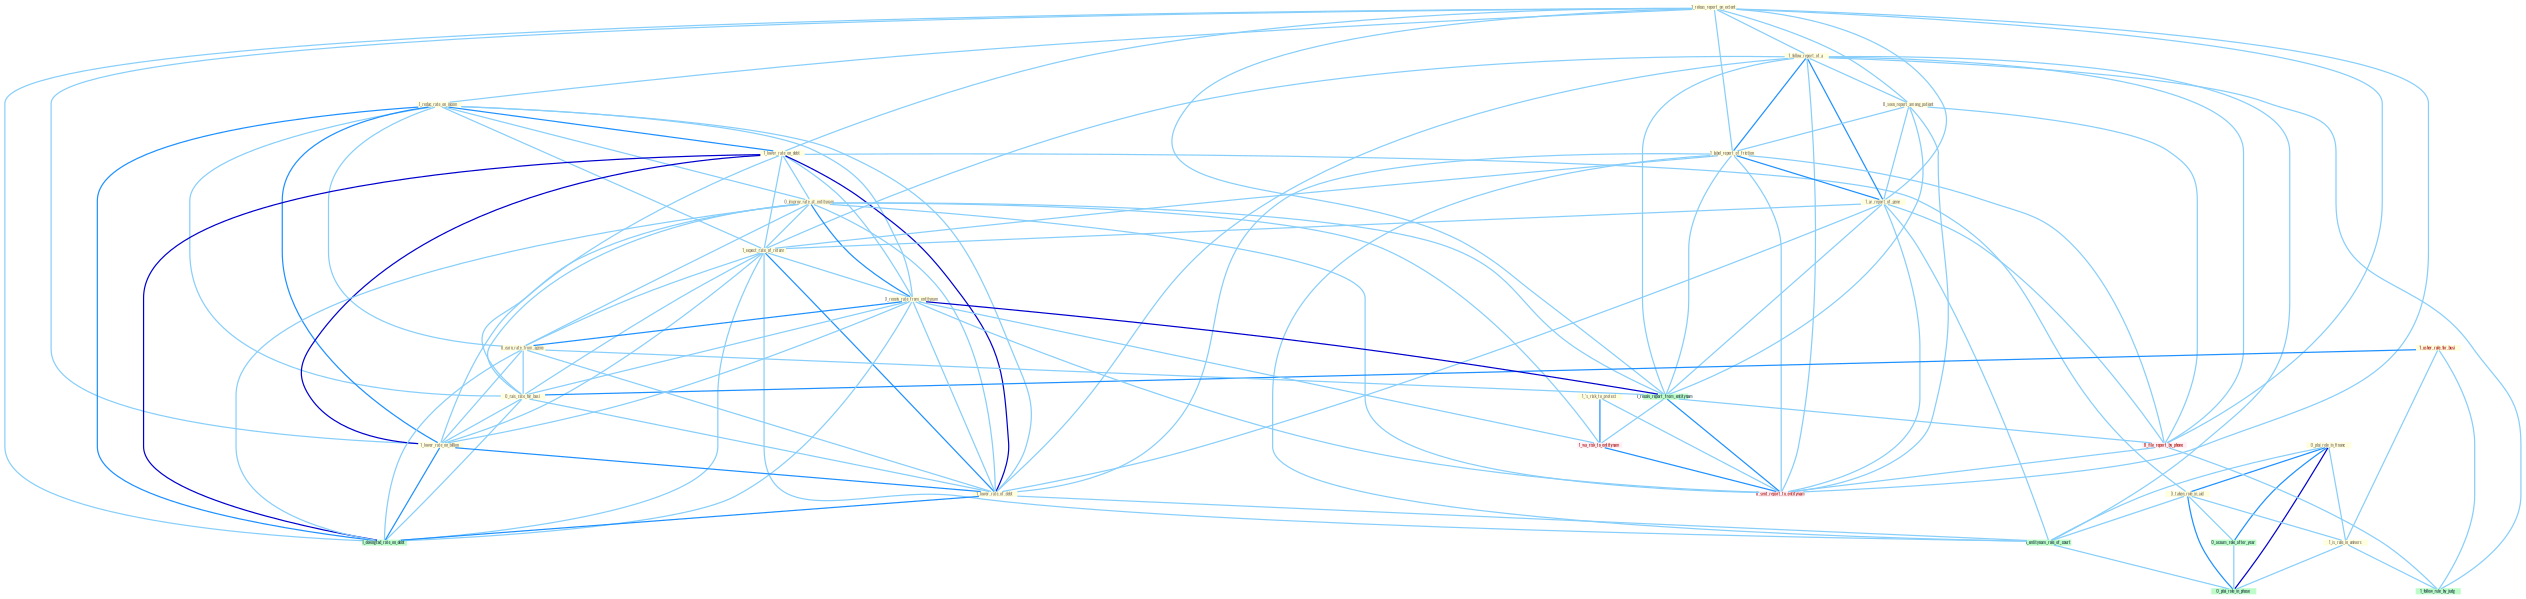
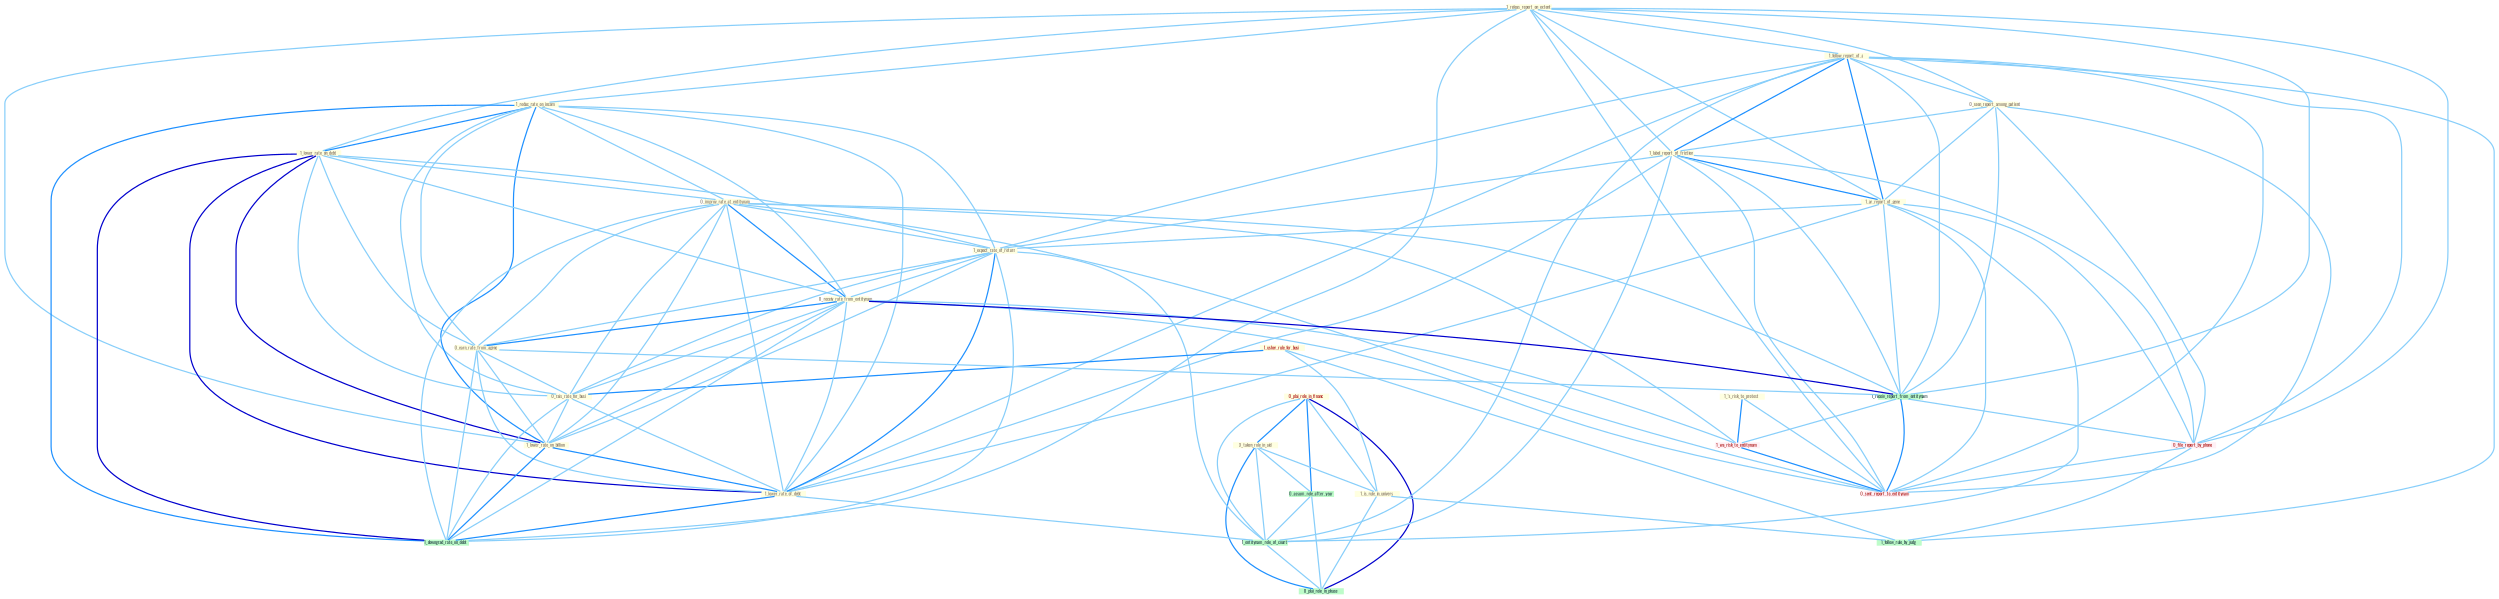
  graph {
    fontname=Oswald
    node [color="#ffffe0" fixedsize=true fontcolor="#8b7d6b" fontname=Oswald fontsize=4 shape=polygon style=filled]
    edge [color="#87cefa" fontname=Oswald w=1]
    "1_releas_report_on_extent " [height=.06 width=.5]
    "1_reduc_rate_on_incom " [height=.06 width=.5]
    "1_lower_rate_on_debt " [height=.06 width=.5]
-   "0_plai_role_in_financ " [height=.06 width=.5]
+   "0_plai_role_in_financ " [fontcolor="#b22222" height=.06 width=.5]
    "1_'s_risk_to_protest " [height=.06 width=.5]
    "1_follow_report_of_a " [height=.06 width=.5]
    "0_seen_report_among_patient " [height=.06 width=.5]
    "0_taken_role_in_aid " [height=.06 width=.5]
    "1_label_report_of_friction " [height=.06 width=.5]
    "0_improv_rate_at_entitynam " [height=.06 width=.5]
    "1_ar_report_of_gene " [height=.06 width=.5]
    "1_expect_rate_of_return " [height=.06 width=.5]
    "1_usher_rule_for_busi " [fontcolor="#b22222" height=.06 width=.5]
    "0_receiv_rate_from_entitynam " [height=.06 width=.5]
    "0_earn_rate_from_agenc " [height=.06 width=.5]
    "1_is_rule_in_univers " [height=.06 width=.5]
    "0_rais_rate_for_busi " [height=.06 width=.5]
    "1_lower_rate_on_billion " [height=.06 width=.5]
    "1_lower_rate_of_debt " [height=.06 width=.5]
    "0_file_report_by_phone " [color="#fff0f5" fontcolor="#b22222" height=.06 width=.5]
    "1_wa_risk_to_entitynam " [color="#fff0f5" fontcolor="#b22222" height=.06 width=.5]
    "0_sent_report_to_entitynam " [color="#fff0f5" fontcolor="#b22222" height=.06 width=.5]
    "1_receiv_report_from_entitynam " [color="#BDFCC9" fontcolor="#2f4f4f" height=.06 width=.5]
    "1_downgrad_rate_on_debt " [color="#BDFCC9" fontcolor="#2f4f4f" height=.06 width=.5]
    "0_assum_role_after_year " [color="#BDFCC9" fontcolor="#2f4f4f" height=.06 width=.5]
    "1_entitynam_role_of_court " [color="#BDFCC9" fontcolor="#2f4f4f" height=.06 width=.5]
    "0_plai_role_in_phase " [color="#BDFCC9" fontcolor="#2f4f4f" height=.06 width=.5]
    "1_follow_rule_by_judg " [color="#BDFCC9" fontcolor="#2f4f4f" height=.06 width=.5]
    subgraph sub_1 {
      "1_releas_report_on_extent "
      "1_reduc_rate_on_incom "
      "1_lower_rate_on_debt "
      "0_plai_role_in_financ "
      "1_'s_risk_to_protest "
      "1_follow_report_of_a "
      "0_seen_report_among_patient "
      "0_taken_role_in_aid "
      "1_label_report_of_friction "
      "0_improv_rate_at_entitynam "
      "1_ar_report_of_gene "
      "1_expect_rate_of_return "
      "1_usher_rule_for_busi "
      "0_receiv_rate_from_entitynam "
      "0_earn_rate_from_agenc "
      "1_is_rule_in_univers "
      "0_rais_rate_for_busi "
      "1_lower_rate_on_billion "
      "1_lower_rate_of_debt "
    }
    subgraph sub_2 {
      "0_file_report_by_phone "
      "1_wa_risk_to_entitynam "
      "0_sent_report_to_entitynam "
    }
    "1_releas_report_on_extent " -- "1_reduc_rate_on_incom "
    "1_releas_report_on_extent " -- "1_lower_rate_on_debt "
    "1_releas_report_on_extent " -- "1_follow_report_of_a "
    "1_releas_report_on_extent " -- "0_seen_report_among_patient "
    "1_releas_report_on_extent " -- "1_label_report_of_friction "
    "1_releas_report_on_extent " -- "1_ar_report_of_gene "
    "1_releas_report_on_extent " -- "1_lower_rate_on_billion "
    "1_releas_report_on_extent " -- "0_file_report_by_phone "
    "1_releas_report_on_extent " -- "0_sent_report_to_entitynam "
    "1_releas_report_on_extent " -- "1_receiv_report_from_entitynam "
    "1_releas_report_on_extent " -- "1_downgrad_rate_on_debt "
    "1_reduc_rate_on_incom " -- "1_lower_rate_on_debt " [color="#1e90ff" w=2]
    "1_reduc_rate_on_incom " -- "0_improv_rate_at_entitynam "
    "1_reduc_rate_on_incom " -- "1_expect_rate_of_return "
    "1_reduc_rate_on_incom " -- "0_receiv_rate_from_entitynam "
    "1_reduc_rate_on_incom " -- "0_earn_rate_from_agenc "
    "1_reduc_rate_on_incom " -- "0_rais_rate_for_busi "
    "1_reduc_rate_on_incom " -- "1_lower_rate_on_billion " [color="#1e90ff" w=2]
    "1_reduc_rate_on_incom " -- "1_lower_rate_of_debt "
    "1_reduc_rate_on_incom " -- "1_downgrad_rate_on_debt " [color="#1e90ff" w=2]
    "1_lower_rate_on_debt " -- "0_improv_rate_at_entitynam "
    "1_lower_rate_on_debt " -- "1_expect_rate_of_return "
    "1_lower_rate_on_debt " -- "0_receiv_rate_from_entitynam "
-   "1_lower_rate_on_debt " -- "0_taken_role_in_aid "
+   "1_lower_rate_on_debt " -- "0_earn_rate_from_agenc "
    "1_lower_rate_on_debt " -- "0_rais_rate_for_busi "
    "1_lower_rate_on_debt " -- "1_lower_rate_on_billion " [color="#0000cd" w=3]
    "1_lower_rate_on_debt " -- "1_lower_rate_of_debt " [color="#0000cd" w=3]
    "1_lower_rate_on_debt " -- "1_downgrad_rate_on_debt " [color="#0000cd" w=3]
    "0_plai_role_in_financ " -- "0_taken_role_in_aid " [color="#1e90ff" w=2]
    "0_plai_role_in_financ " -- "1_is_rule_in_univers "
    "0_plai_role_in_financ " -- "0_assum_role_after_year " [color="#1e90ff"]
    "0_plai_role_in_financ " -- "1_entitynam_role_of_court "
    "0_plai_role_in_financ " -- "0_plai_role_in_phase " [color="#0000cd" w=3]
    "1_'s_risk_to_protest " -- "1_wa_risk_to_entitynam " [color="#1e90ff" w=2]
    "1_'s_risk_to_protest " -- "0_sent_report_to_entitynam "
    "1_follow_report_of_a " -- "0_seen_report_among_patient "
    "1_follow_report_of_a " -- "1_label_report_of_friction " [color="#1e90ff" w=2]
    "1_follow_report_of_a " -- "1_ar_report_of_gene " [color="#1e90ff" w=2]
    "1_follow_report_of_a " -- "1_expect_rate_of_return "
    "1_follow_report_of_a " -- "1_lower_rate_of_debt "
    "1_follow_report_of_a " -- "0_file_report_by_phone "
    "1_follow_report_of_a " -- "0_sent_report_to_entitynam "
    "1_follow_report_of_a " -- "1_receiv_report_from_entitynam "
    "1_follow_report_of_a " -- "1_entitynam_role_of_court "
    "1_follow_report_of_a " -- "1_follow_rule_by_judg "
    "0_seen_report_among_patient " -- "1_label_report_of_friction "
    "0_seen_report_among_patient " -- "1_ar_report_of_gene "
    "0_seen_report_among_patient " -- "0_file_report_by_phone "
    "0_seen_report_among_patient " -- "0_sent_report_to_entitynam "
    "0_seen_report_among_patient " -- "1_receiv_report_from_entitynam "
    "0_taken_role_in_aid " -- "1_is_rule_in_univers "
    "0_taken_role_in_aid " -- "0_assum_role_after_year "
    "0_taken_role_in_aid " -- "1_entitynam_role_of_court "
    "0_taken_role_in_aid " -- "0_plai_role_in_phase " [color="#1e90ff" w=2]
    "1_label_report_of_friction " -- "1_ar_report_of_gene " [color="#1e90ff" w=2]
    "1_label_report_of_friction " -- "1_expect_rate_of_return "
    "1_label_report_of_friction " -- "1_lower_rate_of_debt "
    "1_label_report_of_friction " -- "0_file_report_by_phone "
    "1_label_report_of_friction " -- "0_sent_report_to_entitynam "
    "1_label_report_of_friction " -- "1_receiv_report_from_entitynam "
    "1_label_report_of_friction " -- "1_entitynam_role_of_court "
    "0_improv_rate_at_entitynam " -- "1_expect_rate_of_return "
    "0_improv_rate_at_entitynam " -- "0_receiv_rate_from_entitynam " [color="#1e90ff" w=2]
    "0_improv_rate_at_entitynam " -- "0_earn_rate_from_agenc "
    "0_improv_rate_at_entitynam " -- "0_rais_rate_for_busi "
    "0_improv_rate_at_entitynam " -- "1_lower_rate_on_billion "
    "0_improv_rate_at_entitynam " -- "1_lower_rate_of_debt "
    "0_improv_rate_at_entitynam " -- "1_wa_risk_to_entitynam "
    "0_improv_rate_at_entitynam " -- "0_sent_report_to_entitynam "
    "0_improv_rate_at_entitynam " -- "1_receiv_report_from_entitynam "
    "0_improv_rate_at_entitynam " -- "1_downgrad_rate_on_debt "
    "1_ar_report_of_gene " -- "1_expect_rate_of_return "
    "1_ar_report_of_gene " -- "1_lower_rate_of_debt "
    "1_ar_report_of_gene " -- "0_file_report_by_phone "
    "1_ar_report_of_gene " -- "0_sent_report_to_entitynam "
    "1_ar_report_of_gene " -- "1_receiv_report_from_entitynam "
    "1_ar_report_of_gene " -- "1_entitynam_role_of_court "
    "1_expect_rate_of_return " -- "0_receiv_rate_from_entitynam "
    "1_expect_rate_of_return " -- "0_earn_rate_from_agenc "
    "1_expect_rate_of_return " -- "0_rais_rate_for_busi "
    "1_expect_rate_of_return " -- "1_lower_rate_on_billion "
    "1_expect_rate_of_return " -- "1_lower_rate_of_debt " [color="#1e90ff" w=2]
    "1_expect_rate_of_return " -- "1_downgrad_rate_on_debt "
    "1_expect_rate_of_return " -- "1_entitynam_role_of_court "
    "1_usher_rule_for_busi " -- "1_is_rule_in_univers "
    "1_usher_rule_for_busi " -- "0_rais_rate_for_busi " [color="#1e90ff" w=2]
    "1_usher_rule_for_busi " -- "1_follow_rule_by_judg "
    "0_receiv_rate_from_entitynam " -- "0_earn_rate_from_agenc " [color="#1e90ff" w=2]
    "0_receiv_rate_from_entitynam " -- "0_rais_rate_for_busi "
    "0_receiv_rate_from_entitynam " -- "1_lower_rate_on_billion "
    "0_receiv_rate_from_entitynam " -- "1_lower_rate_of_debt "
    "0_receiv_rate_from_entitynam " -- "1_wa_risk_to_entitynam "
    "0_receiv_rate_from_entitynam " -- "0_sent_report_to_entitynam "
    "0_receiv_rate_from_entitynam " -- "1_receiv_report_from_entitynam " [color="#0000cd" w=3]
    "0_receiv_rate_from_entitynam " -- "1_downgrad_rate_on_debt "
    "0_earn_rate_from_agenc " -- "0_rais_rate_for_busi "
    "0_earn_rate_from_agenc " -- "1_lower_rate_on_billion "
    "0_earn_rate_from_agenc " -- "1_lower_rate_of_debt "
    "0_earn_rate_from_agenc " -- "1_receiv_report_from_entitynam "
    "0_earn_rate_from_agenc " -- "1_downgrad_rate_on_debt "
    "1_is_rule_in_univers " -- "0_plai_role_in_phase "
    "1_is_rule_in_univers " -- "1_follow_rule_by_judg "
    "0_rais_rate_for_busi " -- "1_lower_rate_on_billion "
    "0_rais_rate_for_busi " -- "1_lower_rate_of_debt "
    "0_rais_rate_for_busi " -- "1_downgrad_rate_on_debt "
    "1_lower_rate_on_billion " -- "1_lower_rate_of_debt " [color="#1e90ff" w=2]
    "1_lower_rate_on_billion " -- "1_downgrad_rate_on_debt " [color="#1e90ff" w=2]
    "1_lower_rate_of_debt " -- "1_downgrad_rate_on_debt " [color="#1e90ff" w=2]
    "1_lower_rate_of_debt " -- "1_entitynam_role_of_court "
    "0_file_report_by_phone " -- "0_sent_report_to_entitynam "
    "0_file_report_by_phone " -- "1_follow_rule_by_judg "
    "1_wa_risk_to_entitynam " -- "0_sent_report_to_entitynam " [color="#1e90ff" w=2]
    "1_receiv_report_from_entitynam " -- "0_file_report_by_phone "
    "1_receiv_report_from_entitynam " -- "1_wa_risk_to_entitynam "
    "1_receiv_report_from_entitynam " -- "0_sent_report_to_entitynam " [color="#1e90ff" w=2]
+   "0_assum_role_after_year " -- "1_entitynam_role_of_court "
    "0_assum_role_after_year " -- "0_plai_role_in_phase "
    "1_entitynam_role_of_court " -- "0_plai_role_in_phase "
  }
